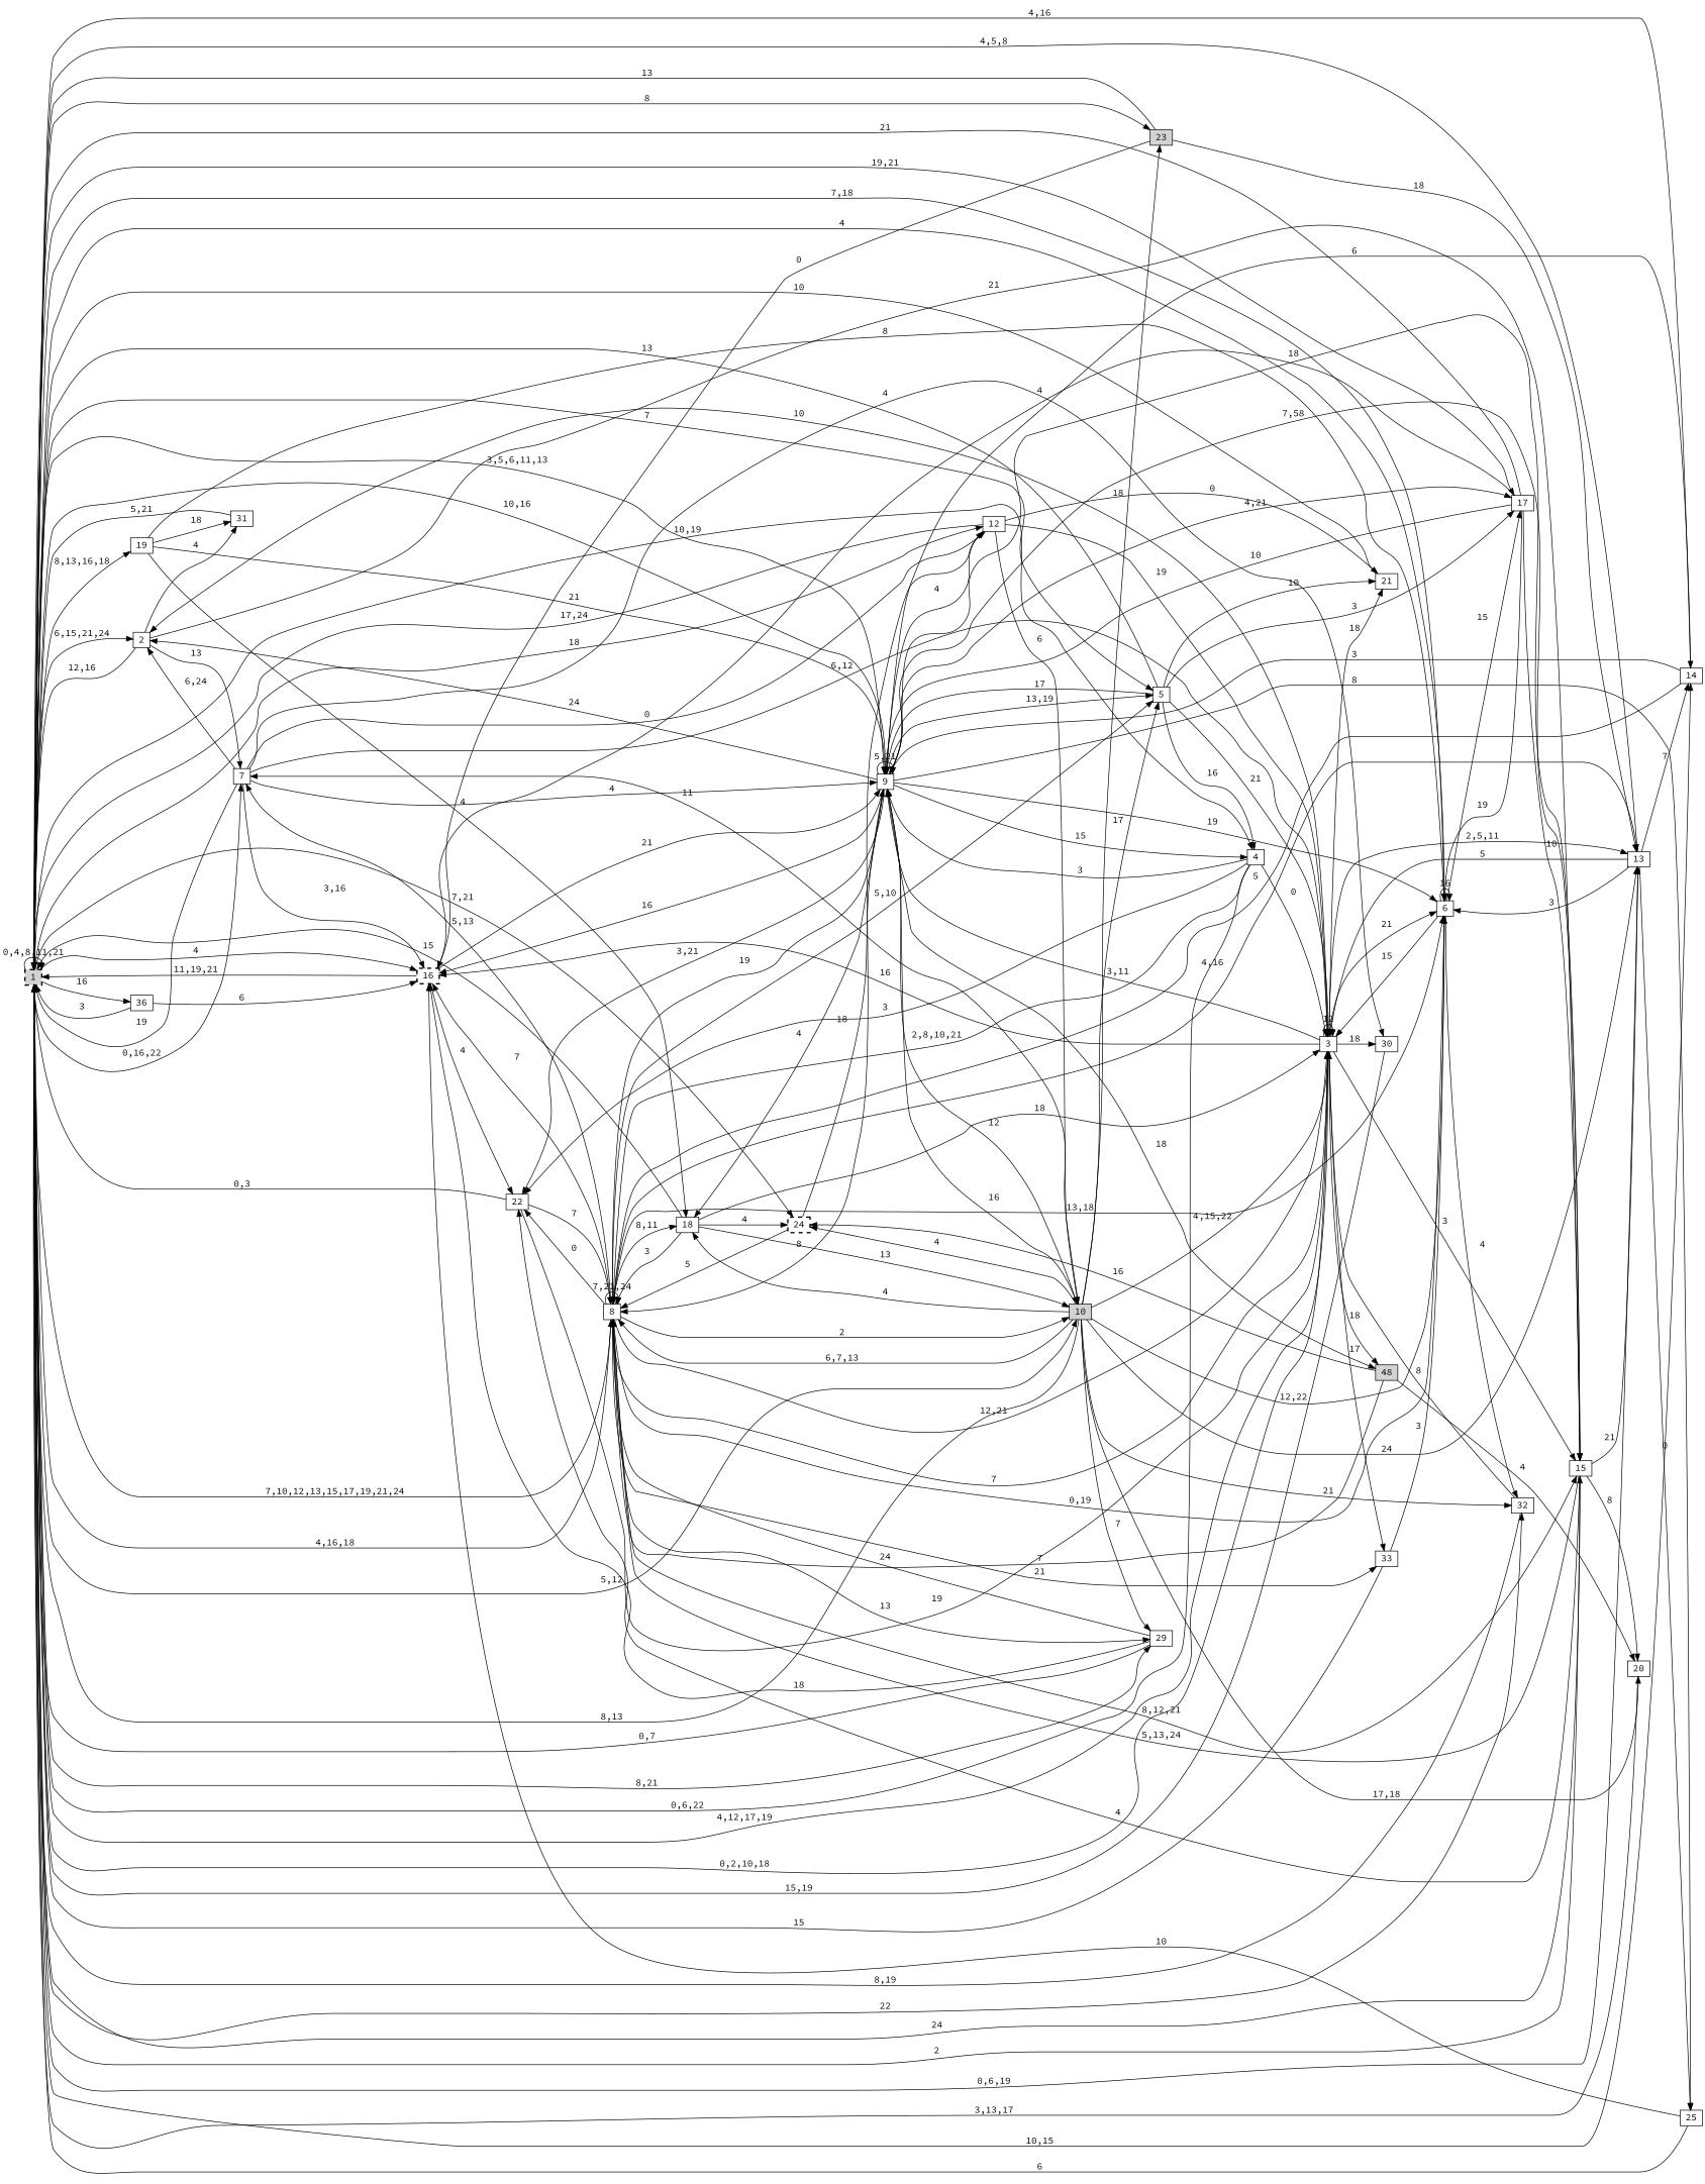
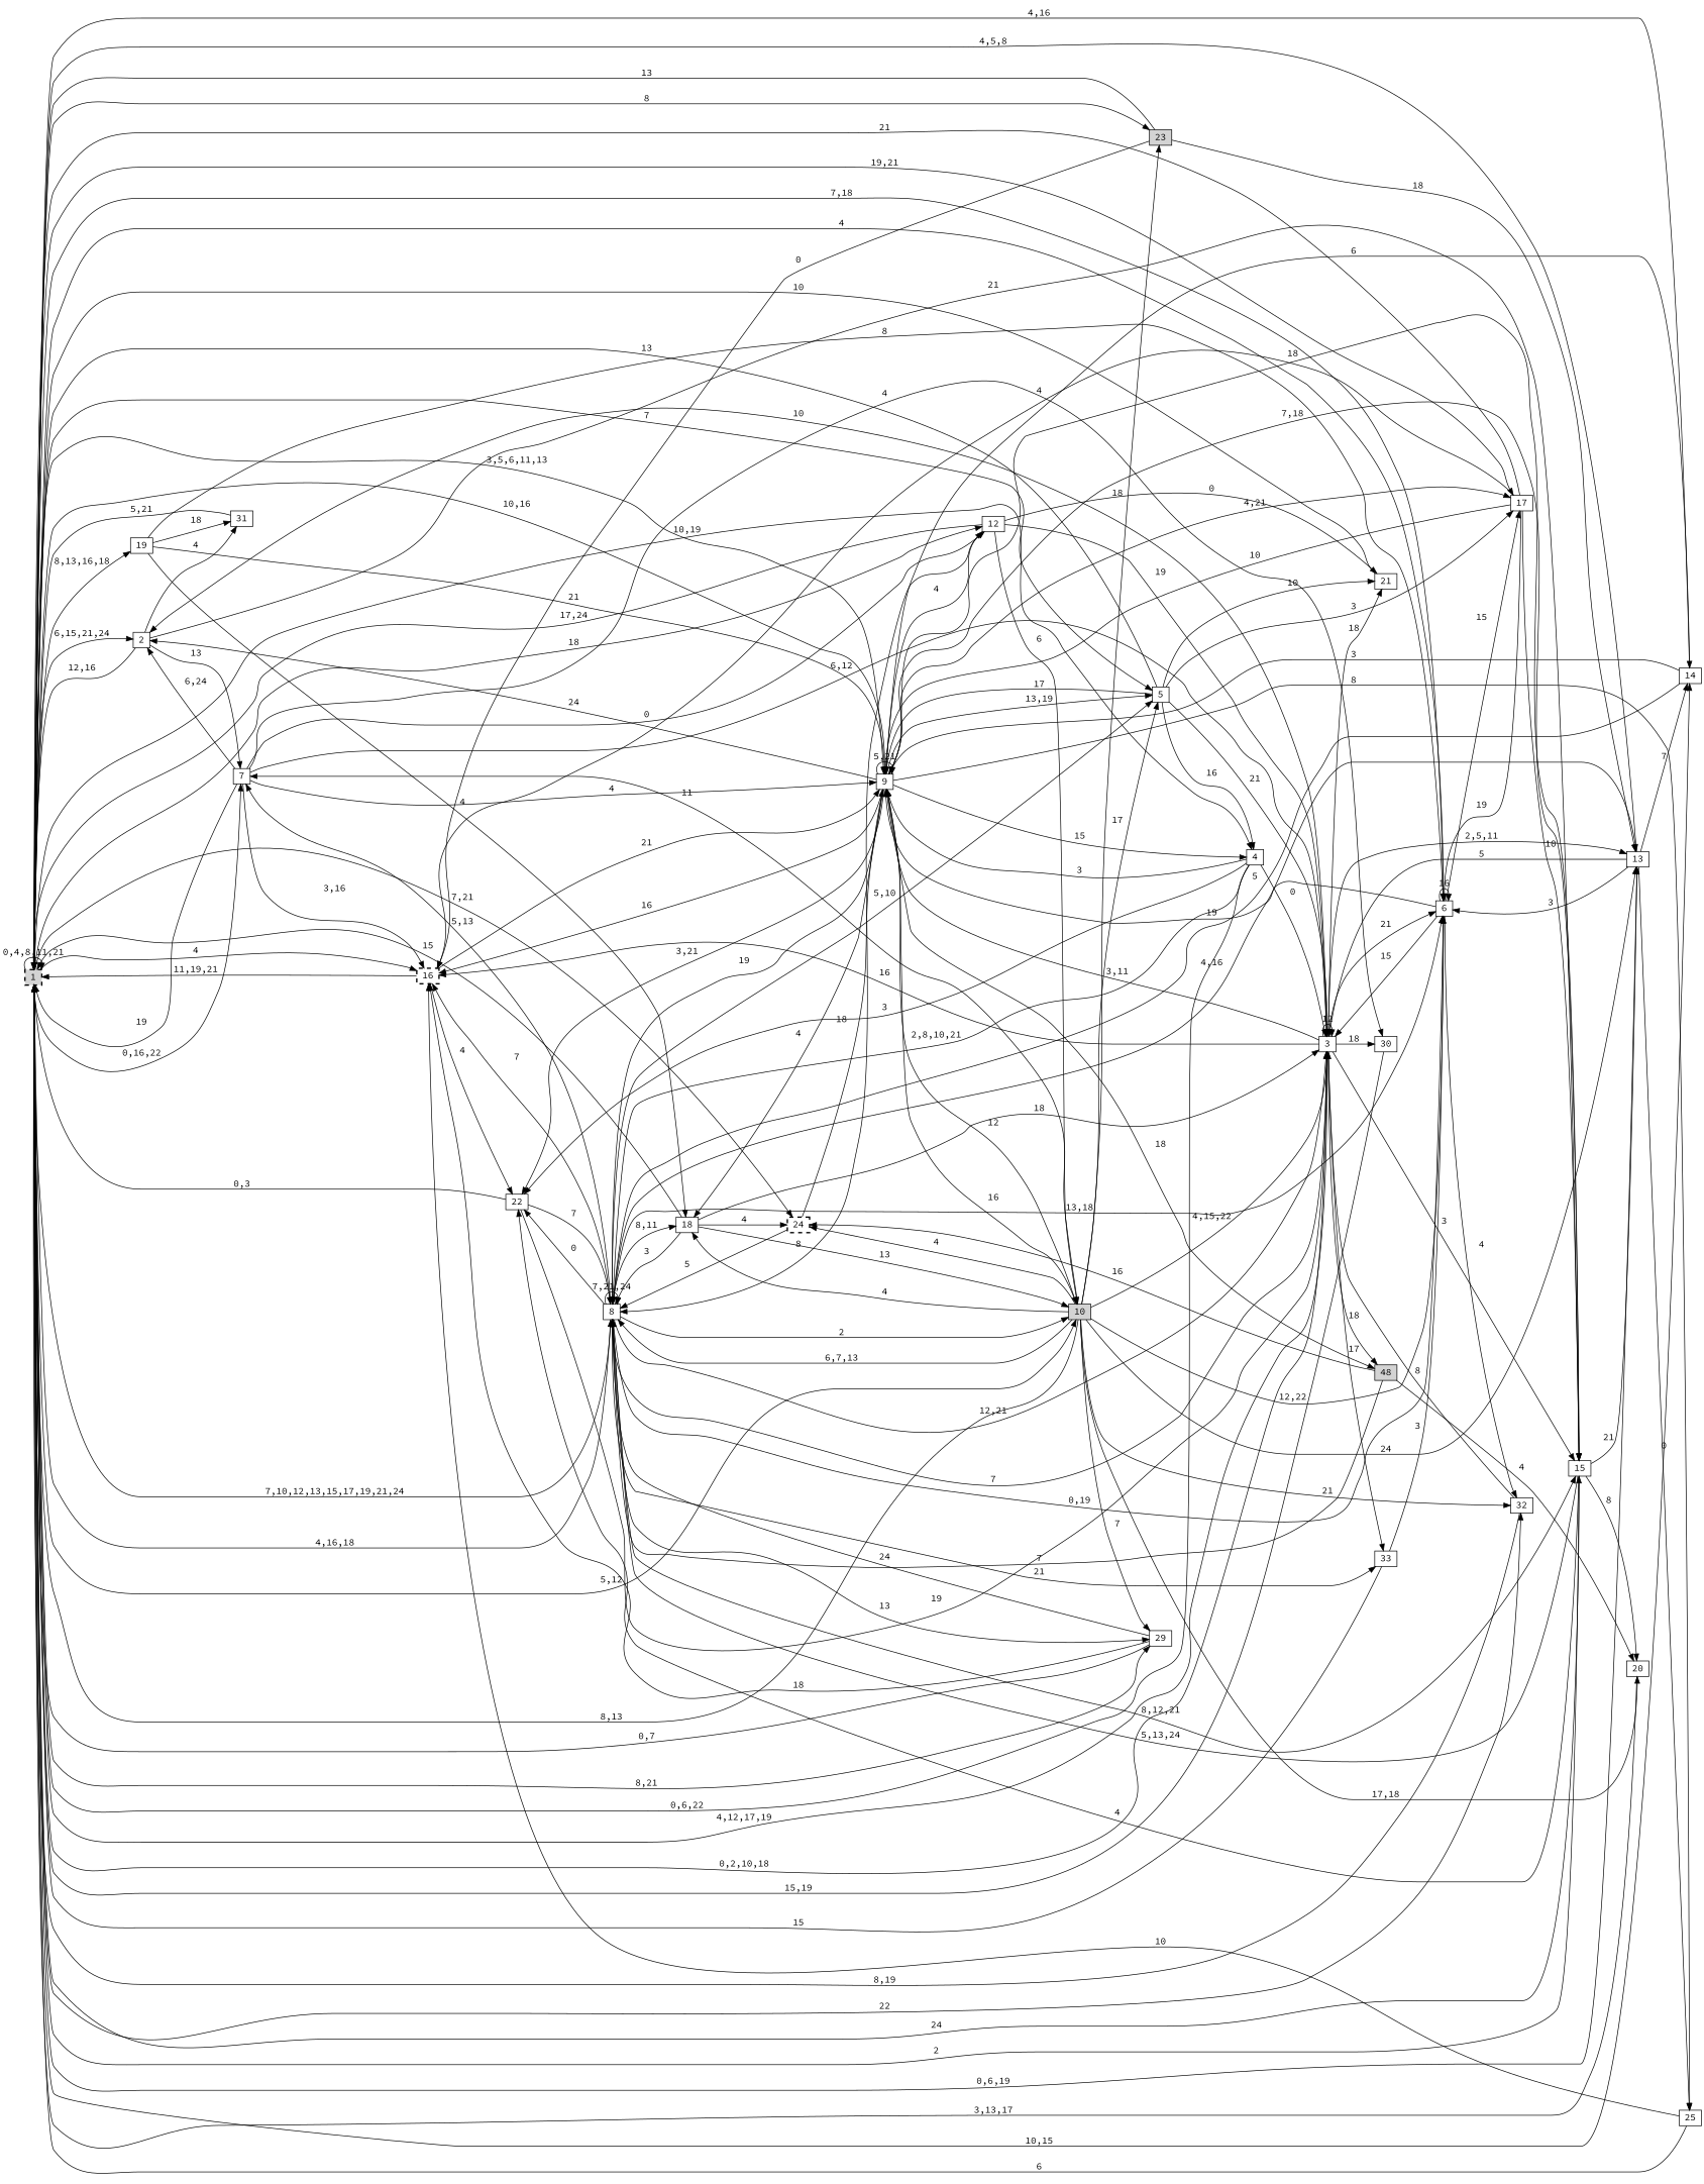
  digraph {
    fontname="Source Code Pro"
    rankdir=LR
    node [fontname="Source Code Pro" shape=box]
    edge [fontname="Source Code Pro"]
    n1 [height=0.1 label=1 style="filled,bold,dashed" width=0.1]
    n2 [height=0.1 label=2 width=0.1]
    n3 [height=0.1 label=3 width=0.1]
    n4 [height=0.1 label=4 width=0.1]
    n5 [height=0.1 label=5 width=0.1]
    n6 [height=0.1 label=6 width=0.1]
    n7 [height=0.1 label=7 width=0.1]
    n8 [height=0.1 label=8 width=0.1]
    n9 [height=0.1 label=9 width=0.1]
    n10 [height=0.1 label=10 style=filled width=0.1]
    n11 [height=0.1 label=12 width=0.1]
    n12 [height=0.1 label=13 width=0.1]
    n13 [height=0.1 label=14 width=0.1]
    n14 [height=0.1 label=15 width=0.1]
    n15 [height=0.1 label=16 style="bold,dashed" width=0.1]
    n16 [height=0.1 label=17 width=0.1]
    n17 [height=0.1 label=19 width=0.1]
    n18 [height=0.1 label=23 style=filled width=0.1]
    n19 [height=0.1 label=24 style="bold,dashed" width=0.1]
    n20 [height=0.1 label=29 width=0.1]
    n21 [height=0.1 label=32 width=0.1]
-   n22 [height=0.1 label=36 width=0.1]
    n23 [height=0.1 label=31 width=0.1]
    n24 [height=0.1 label=21 width=0.1]
    n25 [height=0.1 label=48 style=filled width=0.1]
    n26 [height=0.1 label=30 width=0.1]
    n27 [height=0.1 label=33 width=0.1]
    n28 [height=0.1 label=22 width=0.1]
    n29 [height=0.1 label=18 width=0.1]
    n30 [height=0.1 label=25 width=0.1]
    n31 [height=0.1 label=20 width=0.1]
    n1 -> n1 [label="0,4,8,11,21"]
    n1 -> n2 [label="6,15,21,24"]
    n1 -> n3 [label="0,2,10,18"]
    n1 -> n4 [label="10,19"]
    n1 -> n5 [label=7]
    n1 -> n6 [label=4]
    n1 -> n7 [label="0,16,22"]
    n1 -> n8 [label="7,10,12,13,15,17,19,21,24"]
    n1 -> n9 [label="3,5,6,11,13"]
    n1 -> n10 [label="5,12"]
    n1 -> n11 [label=18]
    n1 -> n12 [label="0,6,19"]
    n1 -> n13 [label="10,15"]
    n1 -> n14 [label=2]
    n1 -> n15 [label=4]
    n1 -> n16 [label="19,21"]
    n1 -> n17 [label="8,13,16,18"]
    n1 -> n18 [label=8]
    n1 -> n19 [label="7,21"]
    n1 -> n20 [label="8,21"]
    n1 -> n21 [label=22]
-   n1 -> n22 [label=16]
    n2 -> n1 [label="12,16"]
    n2 -> n7 [label=13]
    n2 -> n14 [label=21]
    n2 -> n23 [label=4]
    n3 -> n1 [label="4,12,17,19"]
    n3 -> n2 [label=10]
    n3 -> n3 [label=12]
    n3 -> n6 [label=21]
    n3 -> n8 [label=7]
    n3 -> n9 [label="3,11"]
    n3 -> n12 [label="2,5,11"]
    n3 -> n14 [label=3]
    n3 -> n15 [label=16]
    n3 -> n24 [label=18]
    n3 -> n25 [label=18]
    n3 -> n26 [label=18]
    n3 -> n27 [label=17]
    n4 -> n1 [label="0,6,22"]
    n4 -> n3 [label=0]
    n4 -> n8 [label="2,8,10,21"]
    n4 -> n9 [label=3]
    n4 -> n28 [label=3]
    n5 -> n1 [label=13]
    n5 -> n3 [label=21]
    n5 -> n4 [label=16]
    n5 -> n9 [label=17]
    n5 -> n16 [label=3]
    n5 -> n24 [label=10]
    n6 -> n1 [label="7,18"]
    n6 -> n3 [label=15]
    n6 -> n6 [label=16]
    n6 -> n8 [label="0,19"]
-   n9 -> n6 [label=19]
+   n6 -> n9 [label=19]
    n6 -> n16 [label=15]
    n6 -> n21 [label=4]
    n7 -> n1 [label=19]
    n7 -> n2 [label="6,24"]
    n7 -> n3 [label="6,12"]
    n7 -> n9 [label=4]
    n7 -> n11 [label=0]
    n7 -> n15 [label="3,16"]
    n7 -> n26 [label=4]
    n8 -> n1 [label="4,16,18"]
    n8 -> n3 [label="12,21"]
    n8 -> n5 [label="5,10"]
    n8 -> n6 [label="13,18"]
    n8 -> n7 [label="5,13"]
    n8 -> n8 [label="7,21,24"]
    n8 -> n10 [label=2]
    n8 -> n12 [label="4,16"]
    n8 -> n14 [label="8,12,21"]
    n8 -> n15 [label=7]
    n8 -> n20 [label=13]
    n8 -> n27 [label=21]
    n8 -> n28 [label=0]
    n8 -> n29 [label="8,11"]
    n9 -> n1 [label="10,16"]
    n9 -> n2 [label=24]
    n9 -> n4 [label=15]
    n9 -> n5 [label="13,19"]
    n9 -> n8 [label=19]
    n9 -> n9 [label="5,21"]
    n9 -> n10 [label=12]
    n9 -> n11 [label=4]
    n9 -> n13 [label=6]
    n9 -> n14 [label=18]
    n9 -> n15 [label=16]
    n9 -> n16 [label="4,21"]
    n9 -> n25 [label=18]
    n9 -> n28 [label="3,21"]
    n9 -> n29 [label=4]
    n9 -> n30 [label=8]
    n10 -> n1 [label="8,13"]
    n10 -> n3 [label="4,15,22"]
    n10 -> n5 [label=17]
    n10 -> n6 [label="12,22"]
    n10 -> n7 [label=11]
    n10 -> n8 [label="6,7,13"]
    n10 -> n9 [label=16]
    n10 -> n12 [label=24]
    n10 -> n18 [label=18]
    n10 -> n19 [label=4]
    n10 -> n20 [label=7]
    n10 -> n21 [label=21]
    n10 -> n29 [label=4]
    n10 -> n31 [label="17,18"]
    n11 -> n1 [label="17,24"]
    n11 -> n3 [label=19]
    n11 -> n8 [label=8]
    n11 -> n10 [label=6]
    n11 -> n24 [label=0]
    n12 -> n1 [label="4,5,8"]
    n12 -> n3 [label=5]
    n12 -> n6 [label=3]
    n12 -> n13 [label=7]
    n12 -> n30 [label=0]
    n13 -> n1 [label="4,16"]
    n13 -> n8 [label=5]
    n13 -> n9 [label=3]
    n14 -> n1 [label=24]
    n14 -> n8 [label="5,13,24"]
-   n14 -> n9 [label="7,58"]
+   n14 -> n9 [label="7,18"]
    n14 -> n12 [label=21]
    n14 -> n28 [label=4]
    n14 -> n31 [label=8]
    n15 -> n1 [label="11,19,21"]
    n15 -> n9 [label=21]
    n15 -> n28 [label=4]
    n16 -> n1 [label=21]
    n16 -> n6 [label=19]
    n16 -> n9 [label=10]
    n16 -> n14 [label=10]
    n16 -> n15 [label=4]
    n17 -> n6 [label=8]
    n17 -> n9 [label=21]
    n17 -> n23 [label=18]
    n17 -> n29 [label=4]
    n18 -> n1 [label=13]
    n18 -> n12 [label=18]
    n18 -> n15 [label=0]
    n19 -> n8 [label=5]
    n19 -> n9 [label=18]
    n20 -> n1 [label="0,7"]
    n20 -> n8 [label=24]
    n20 -> n15 [label=18]
    n21 -> n1 [label="8,19"]
    n21 -> n3 [label=8]
-   n22 -> n1 [label=3]
-   n22 -> n15 [label=6]
    n23 -> n1 [label="5,21"]
    n24 -> n1 [label=10]
    n25 -> n8 [label=7]
    n25 -> n19 [label=16]
    n25 -> n31 [label=4]
    n26 -> n1 [label="15,19"]
    n27 -> n1 [label=15]
    n27 -> n6 [label=3]
    n28 -> n1 [label="0,3"]
    n28 -> n3 [label=19]
    n28 -> n8 [label=7]
    n29 -> n1 [label=15]
    n29 -> n3 [label=18]
    n29 -> n8 [label=3]
    n29 -> n10 [label=13]
    n29 -> n19 [label=4]
    n30 -> n1 [label=6]
    n30 -> n15 [label=10]
    n31 -> n1 [label="3,13,17"]
  }
